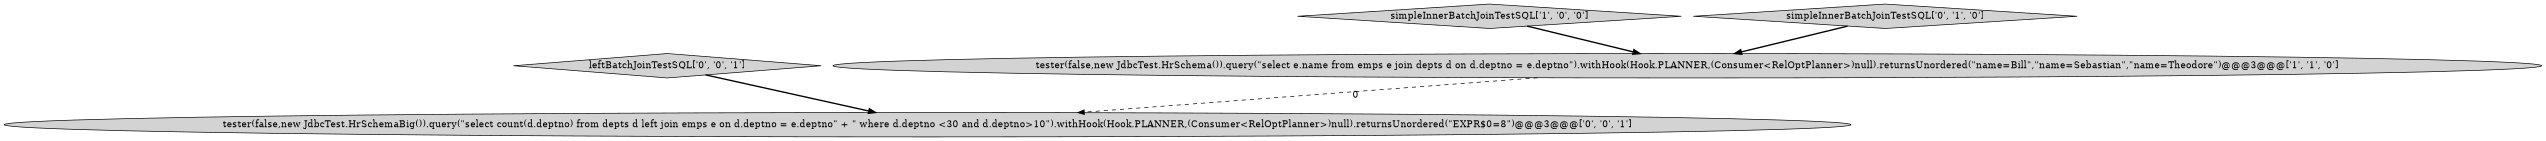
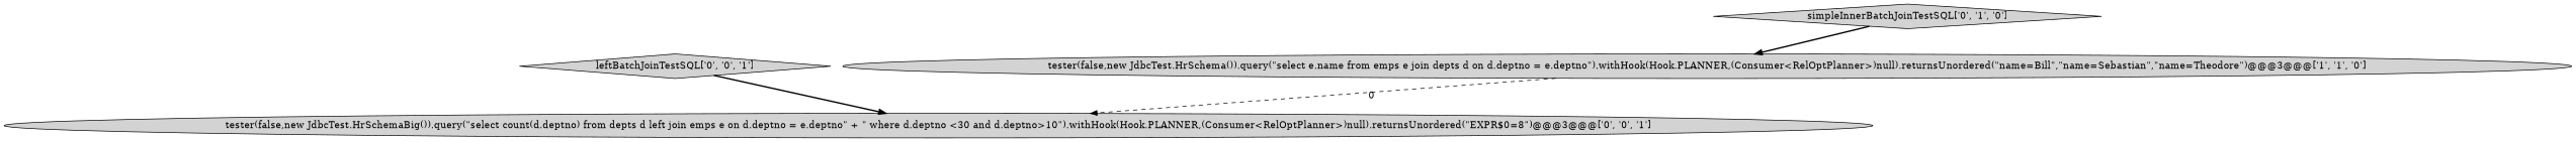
  digraph {
    node [fillcolor=lightgray shape=diamond style=filled]
    edge [style=bold]
    n1 [label="leftBatchJoinTestSQL['0', '0', '1']"]
    n2 [label="tester(false,new JdbcTest.HrSchemaBig()).query(\"select count(d.deptno) from depts d left join emps e on d.deptno = e.deptno\" + \" where d.deptno <30 and d.deptno>10\").withHook(Hook.PLANNER,(Consumer<RelOptPlanner>)null).returnsUnordered(\"EXPR$0=8\")@@@3@@@['0', '0', '1']" shape=ellipse]
-   n3 [label="simpleInnerBatchJoinTestSQL['1', '0', '0']"]
    n4 [label="tester(false,new JdbcTest.HrSchema()).query(\"select e.name from emps e join depts d on d.deptno = e.deptno\").withHook(Hook.PLANNER,(Consumer<RelOptPlanner>)null).returnsUnordered(\"name=Bill\",\"name=Sebastian\",\"name=Theodore\")@@@3@@@['1', '1', '0']" shape=ellipse]
    n5 [label="simpleInnerBatchJoinTestSQL['0', '1', '0']"]
    n1 -> n2
-   n3 -> n4
    n4 -> n2 [label=0 style=dashed]
    n5 -> n4
  }
